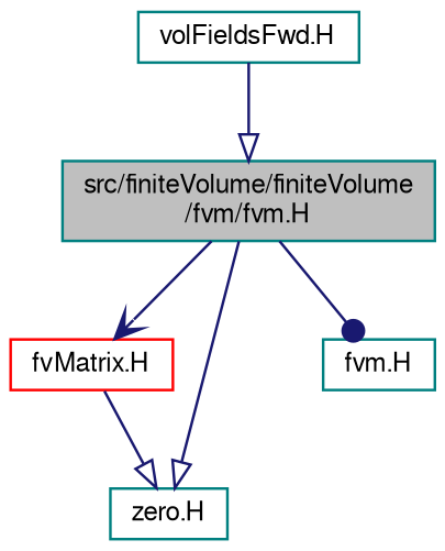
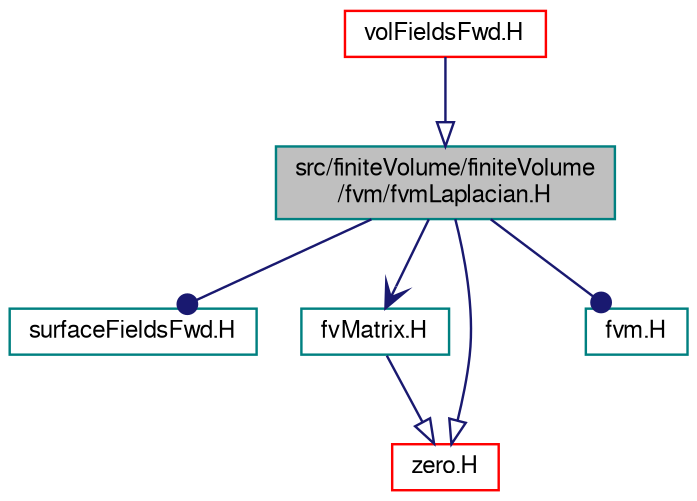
  digraph {
    node [color=teal fontname=FreeSans fontsize=10 shape=record]
    edge [arrowhead=onormal color=midnightblue fontname=FreeSans fontsize=10 labelfontname=FreeSans labelfontsize=10 style=solid]
-   n1 [fillcolor=grey75 fontcolor=black height=0.2 label="src/finiteVolume/finiteVolume\l/fvm/fvm.H" style=filled width=0.4]
-   n3 [color=red height=0.2 label="fvMatrix.H" width=0.4]
-   n4 [height=0.2 label="zero.H" width=0.4]
+   n1 [fillcolor=grey75 fontcolor=black height=0.2 label="src/finiteVolume/finiteVolume\l/fvm/fvmLaplacian.H" style=filled width=0.4]
+   n2 [height=0.2 label="surfaceFieldsFwd.H" width=0.4]
+   n3 [height=0.2 label="fvMatrix.H" width=0.4]
+   n4 [color=red height=0.2 label="zero.H" width=0.4]
    n5 [height=0.2 label="fvm.H" width=0.4]
-   n6 [height=0.2 label="volFieldsFwd.H" width=0.4]
+   n6 [color=red height=0.2 label="volFieldsFwd.H" width=0.4]
+   n1 -> n2 [arrowhead=dot]
    n1 -> n3 [arrowhead=vee]
    n1 -> n4
    n1 -> n5 [arrowhead=dot]
    n3 -> n4
    n6 -> n1
  }
